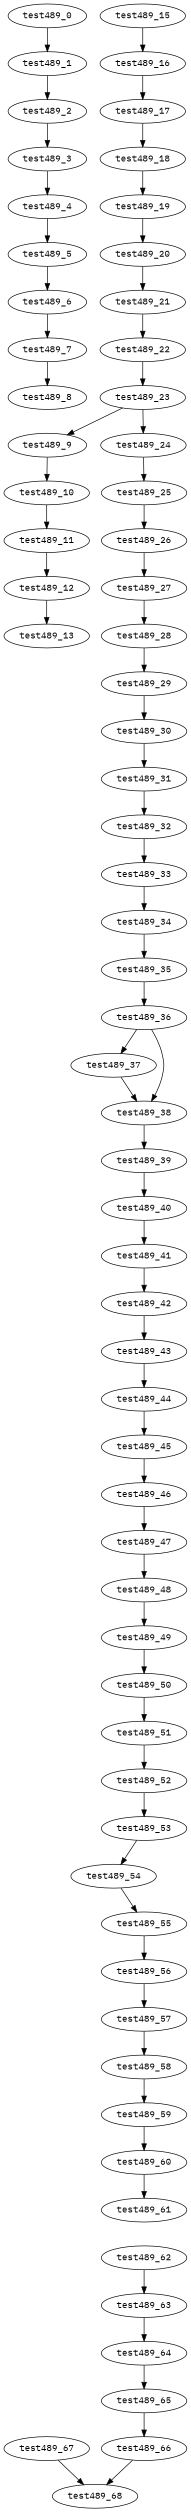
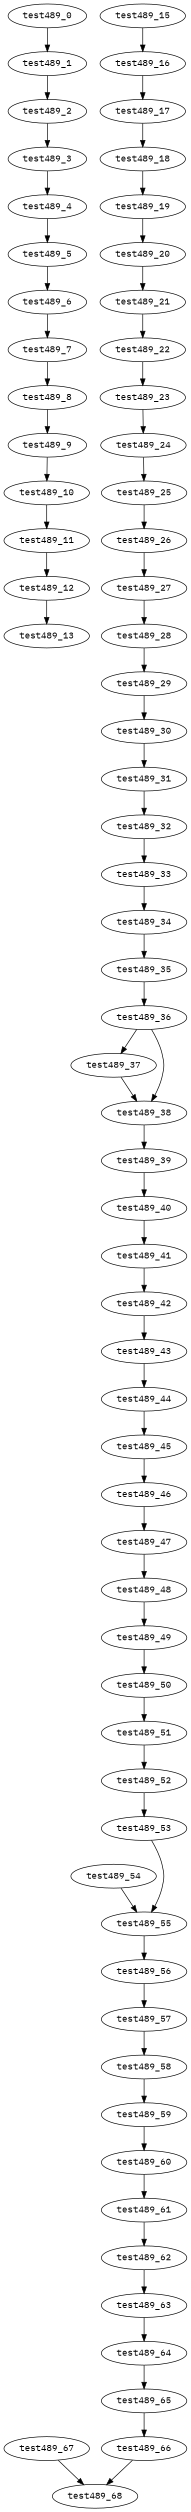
  digraph {
    fontname="IBM Plex Mono"
    node [fontname="IBM Plex Mono"]
    edge [fontname="IBM Plex Mono"]
    test489_0
    test489_1
    test489_2
    test489_3
    test489_4
    test489_5
    test489_6
    test489_7
    test489_8
    test489_9
    test489_10
    test489_11
    test489_12
    test489_13
    test489_15
    test489_16
    test489_17
    test489_18
    test489_19
    test489_20
    test489_21
    test489_22
    test489_23
    test489_24
    test489_25
    test489_26
    test489_27
    test489_28
    test489_29
    test489_30
    test489_31
    test489_32
    test489_33
    test489_34
    test489_35
    test489_36
    test489_37
    test489_38
    test489_39
    test489_40
    test489_41
    test489_42
    test489_43
    test489_44
    test489_45
    test489_46
    test489_47
    test489_48
    test489_49
    test489_50
    test489_51
    test489_52
    test489_53
    test489_54
    test489_55
    test489_56
    test489_57
    test489_58
    test489_59
    test489_60
    test489_61
    test489_62
    test489_63
    test489_64
    test489_65
    test489_66
    test489_68
    test489_67
    test489_0 -> test489_1
    test489_1 -> test489_2
    test489_2 -> test489_3
    test489_3 -> test489_4
    test489_4 -> test489_5
    test489_5 -> test489_6
    test489_6 -> test489_7
    test489_7 -> test489_8
-   test489_23 -> test489_9
+   test489_8 -> test489_9
    test489_9 -> test489_10
    test489_10 -> test489_11
    test489_11 -> test489_12
    test489_12 -> test489_13
    test489_15 -> test489_16
    test489_16 -> test489_17
    test489_17 -> test489_18
    test489_18 -> test489_19
    test489_19 -> test489_20
    test489_20 -> test489_21
    test489_21 -> test489_22
    test489_22 -> test489_23
    test489_23 -> test489_24
    test489_24 -> test489_25
    test489_25 -> test489_26
    test489_26 -> test489_27
    test489_27 -> test489_28
    test489_28 -> test489_29
    test489_29 -> test489_30
    test489_30 -> test489_31
    test489_31 -> test489_32
    test489_32 -> test489_33
    test489_33 -> test489_34
    test489_34 -> test489_35
    test489_35 -> test489_36
    test489_36 -> test489_37
    test489_36 -> test489_38
    test489_37 -> test489_38
    test489_38 -> test489_39
    test489_39 -> test489_40
    test489_40 -> test489_41
    test489_41 -> test489_42
    test489_42 -> test489_43
    test489_43 -> test489_44
    test489_44 -> test489_45
    test489_45 -> test489_46
    test489_46 -> test489_47
    test489_47 -> test489_48
    test489_48 -> test489_49
    test489_49 -> test489_50
    test489_50 -> test489_51
    test489_51 -> test489_52
    test489_52 -> test489_53
-   test489_53 -> test489_54
+   test489_53 -> test489_55
    test489_54 -> test489_55
    test489_55 -> test489_56
    test489_56 -> test489_57
    test489_57 -> test489_58
    test489_58 -> test489_59
    test489_59 -> test489_60
    test489_60 -> test489_61
+   test489_61 -> test489_62
    test489_62 -> test489_63
    test489_63 -> test489_64
    test489_64 -> test489_65
    test489_65 -> test489_66
    test489_66 -> test489_68
    test489_67 -> test489_68
  }
